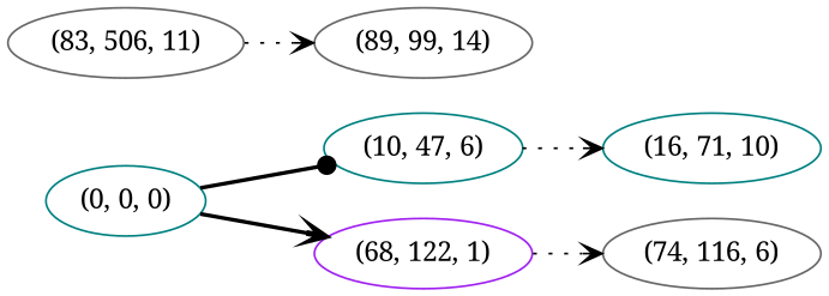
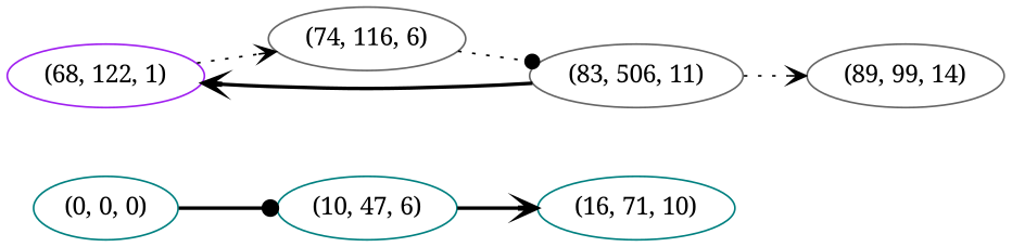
  digraph {
    fontname="Noto Serif"
    rankdir=LR
    node [color=teal fontname="Noto Serif"]
    edge [arrowhead=vee fontname="Noto Serif" style=bold]
    "(0, 0, 0)"
    "(10, 47, 6)"
    "(68, 122, 1)" [color=purple]
    n4 [label="(16, 71, 10)"]
    "(74, 116, 6)" [color=gray40]
    n6 [color=gray40 label="(83, 506, 11)"]
    "(89, 99, 14)" [color=gray40]
    "(0, 0, 0)" -> "(10, 47, 6)" [arrowhead=dot]
-   "(0, 0, 0)" -> "(68, 122, 1)"
-   "(10, 47, 6)" -> n4 [style=dotted]
+   n6 -> "(68, 122, 1)"
+   "(10, 47, 6)" -> n4
    "(68, 122, 1)" -> "(74, 116, 6)" [style=dotted]
+   "(74, 116, 6)" -> n6 [arrowhead=dot style=dotted]
    n6 -> "(89, 99, 14)" [style=dotted]
  }
